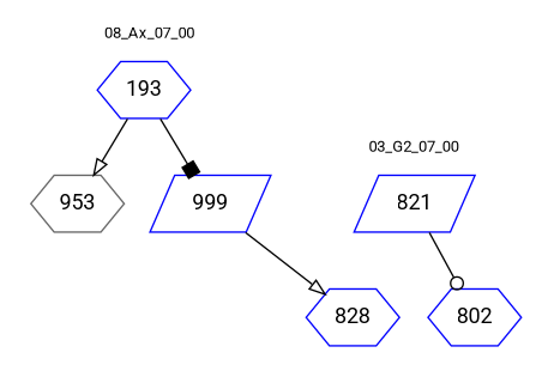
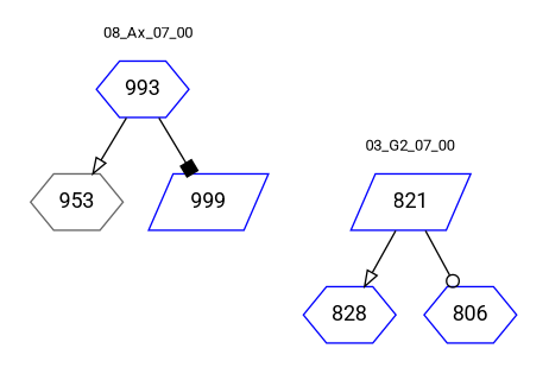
  digraph {
    fontname=Roboto
    node [color=blue fontname=Roboto shape=hexagon]
    edge [arrowhead=onormal color=black fontname=Roboto]
-   n1 [label=193]
+   n1 [label=993]
    n2 [color=gray40 label=953]
    n3 [label=999 shape=parallelogram]
    n4 [label=821 shape=parallelogram]
-   n5 [label=802]
+   n5 [label=806]
    n6 [label=828]
    subgraph cluster_1 {
      color=white
      fontsize=10
      label="08_Ax_07_00"
      n1
      n2
      n3
    }
    subgraph cluster_2 {
      color=white
      fontsize=10
      label="03_G2_07_00"
      n4
      n5
      n6
    }
    n1 -> n2
    n1 -> n3 [arrowhead=box]
    n4 -> n5 [arrowhead=odot]
-   n3 -> n6
+   n4 -> n6
  }
